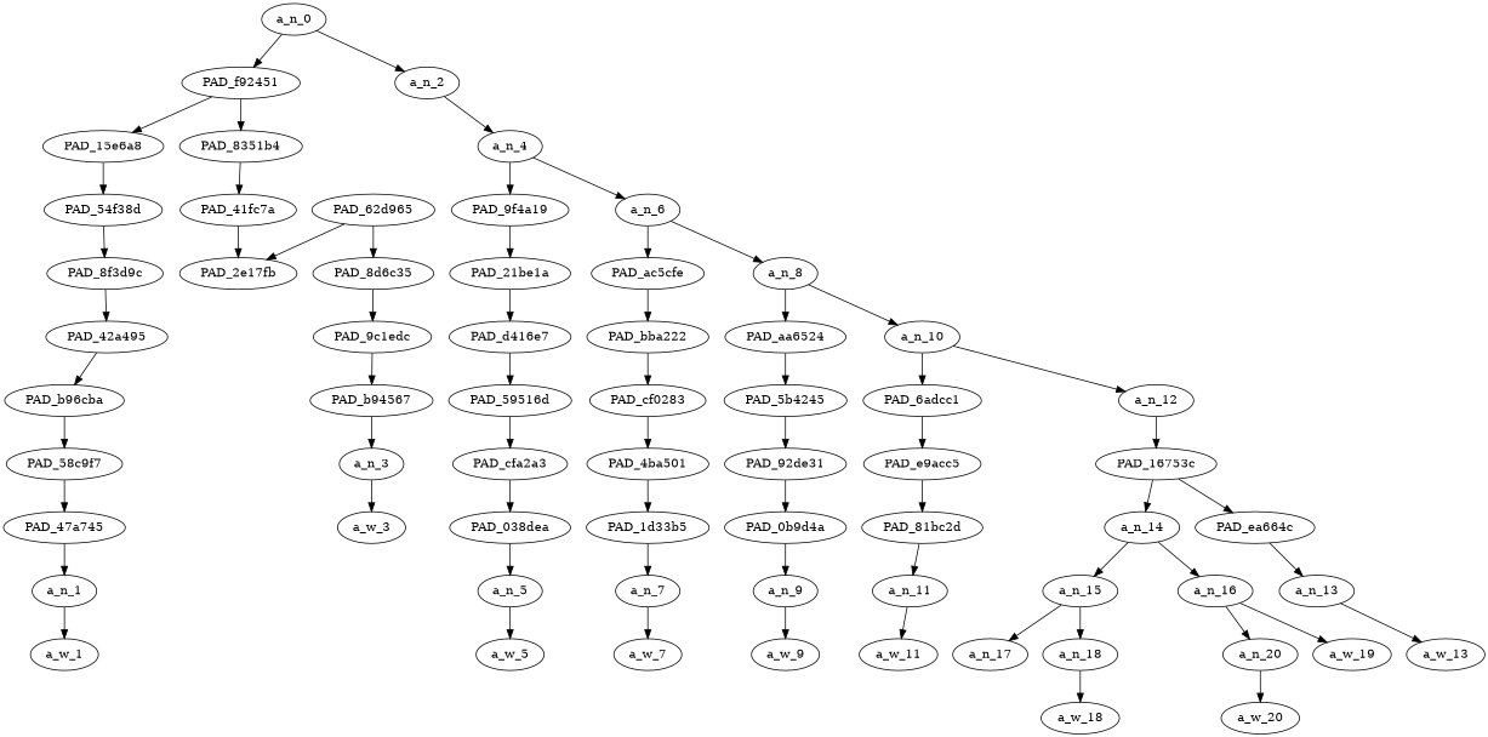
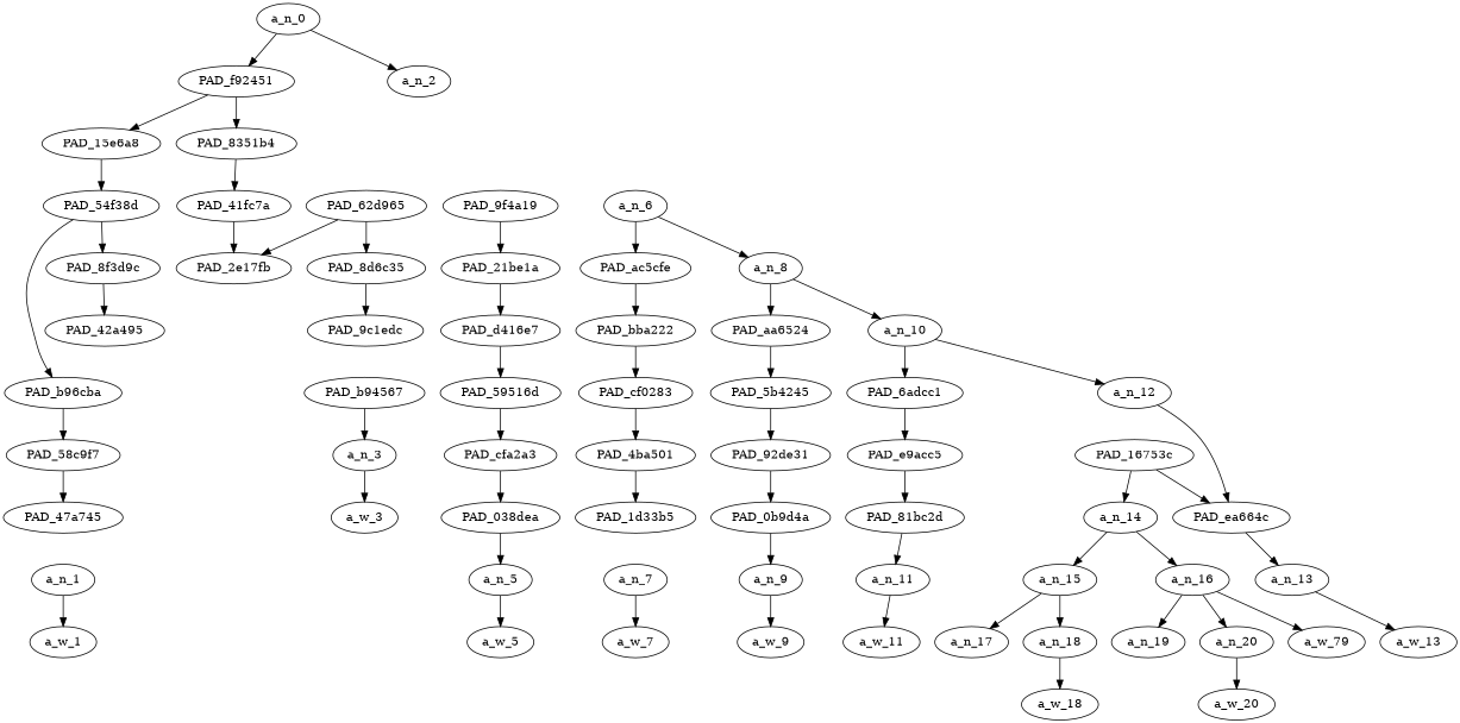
  strict digraph {
    node [div_dir=-1 index=0 level=1 text_span="[0]" value=0.03209846]
    a_n_0 [div_dir=1 level=10 text_span="[0, 1, 2, 3, 4, 5, 6, 7, 8, 9, 10]" value=1.00000003]
    PAD_f92451 [level=9]
    a_n_2 [div_dir=1 index=1 level=9 text_span="[1, 2, 3, 4, 5, 6, 7, 8, 9, 10]" value=0.96787423]
    PAD_15e6a8 [level=8]
    PAD_8351b4 [index=1 level=8 text_span="[1]" value=0.03459465]
-   a_n_4 [div_dir=1 index=2 level=8 text_span="[2, 3, 4, 5, 6, 7, 8, 9, 10]" value=0.93323500]
    PAD_54f38d [level=7]
    PAD_41fc7a [index=1 level=7 text_span="[1]" value=0.03459465]
    PAD_9f4a19 [index=2 level=7 text_span="[2]" value=0.05449514]
    a_n_6 [div_dir=1 index=3 level=7 text_span="[3, 4, 5, 6, 7, 8, 9, 10]" value=0.87866441]
    PAD_8f3d9c [level=6]
    PAD_42a495 [level=5]
    PAD_b96cba [level=4]
    PAD_58c9f7 [level=3]
    PAD_47a745 [level=2]
    a_n_1
    a_w_1 [div_dir=0 level=0 value=i]
    PAD_2e17fb [index=1 level=6 text_span="[1]" value=0.03459465]
    PAD_21be1a [index=2 level=6 text_span="[2]" value=0.05449514]
    PAD_ac5cfe [div_dir=1 index=3 level=6 text_span="[3]" value=0.03890686]
    a_n_8 [div_dir=1 index=4 level=6 text_span="[4, 5, 6, 7, 8, 9, 10]" value=0.83967167]
    PAD_62d965 [index=1 level=5 text_span="[1]" value=0.03459465]
    PAD_8d6c35 [index=1 level=4 text_span="[1]" value=0.03459465]
    PAD_9c1edc [index=1 level=3 text_span="[1]" value=0.03459465]
    PAD_b94567 [index=1 level=2 text_span="[1]" value=0.03459465]
    a_n_3 [index=1 text_span="[1]" value=0.03459465]
    a_w_3 [div_dir=0 index=1 level=0 text_span="[1]" value=am]
    PAD_d416e7 [index=2 level=5 text_span="[2]" value=0.05449514]
    PAD_bba222 [div_dir=1 index=3 level=5 text_span="[3]" value=0.03890686]
    PAD_aa6524 [div_dir=1 index=4 level=5 text_span="[4]" value=0.41727583]
    a_n_10 [index=5 level=5 text_span="[5, 6, 7, 8, 9, 10]" value=0.42233664]
    PAD_59516d [index=2 level=4 text_span="[2]" value=0.05449514]
    PAD_cfa2a3 [index=2 level=3 text_span="[2]" value=0.05449514]
    PAD_038dea [index=2 level=2 text_span="[2]" value=0.05449514]
    a_n_5 [index=2 text_span="[2]" value=0.05449514]
    a_w_5 [div_dir=0 index=2 level=0 text_span="[2]" value=tired]
    PAD_cf0283 [div_dir=1 index=3 level=4 text_span="[3]" value=0.03890686]
    PAD_5b4245 [div_dir=1 index=4 level=4 text_span="[4]" value=0.41727583]
    PAD_6adcc1 [div_dir=1 index=5 level=4 text_span="[5]" value=0.05221599]
    a_n_12 [index=6 level=4 text_span="[6, 7, 8, 9, 10]" value=0.36981052]
    PAD_4ba501 [div_dir=1 index=3 level=3 text_span="[3]" value=0.03890686]
    PAD_1d33b5 [div_dir=1 index=3 level=2 text_span="[3]" value=0.03890686]
    a_n_7 [div_dir=1 index=3 text_span="[3]" value=0.03890686]
    a_w_7 [div_dir=0 index=3 level=0 text_span="[3]" value=of]
    PAD_92de31 [div_dir=1 index=4 level=3 text_span="[4]" value=0.41727583]
    PAD_e9acc5 [div_dir=1 index=5 level=3 text_span="[5]" value=0.05221599]
    PAD_16753c [index=6 level=3 text_span="[6]" value=0.03886791]
    PAD_0b9d4a [div_dir=1 index=4 level=2 text_span="[4]" value=0.41727583]
    a_n_9 [div_dir=1 index=4 text_span="[4]" value=0.41727583]
    a_w_9 [div_dir=0 index=4 level=0 text_span="[4]" value=niggas]
    PAD_81bc2d [div_dir=1 index=5 level=2 text_span="[5]" value=0.05221599]
    a_n_14 [index=7 level=3 text_span="[7, 8, 9, 10]" value=0.33051142]
    PAD_ea664c [index=6 level=2 text_span="[6]" value=0.03886791]
    a_n_15 [index=7 level=2 text_span="[7, 8]" value=0.17288039]
    a_n_16 [index=8 level=2 text_span="[9, 10]" value=0.15717398]
    a_n_11 [div_dir=1 index=5 text_span="[5]" value=0.05221599]
    a_w_11 [div_dir=0 index=5 level=0 text_span="[5]" value=acting]
    a_n_13 [index=6 text_span="[6]" value=0.03886791]
    a_n_17 [index=7 text_span="[7]" value=0.12723171]
    a_n_18 [index=8 text_span="[8]" value=0.04558174]
+   a_n_19 [div_dir=1 index=9 text_span="[9]" value=0.04511664]
    a_n_20 [index=10 text_span="[10]" value=0.11142680]
-   a_w_19 [div_dir=0 index=9 level=0 text_span="[9]" value=is]
+   a_w_19 [div_dir=0 index=9 level=0 text_span="[9]" value=is label=a_w_79]
    a_w_13 [div_dir=0 index=6 level=0 text_span="[6]" value=like]
    a_w_18 [div_dir=0 index=8 level=0 text_span="[8]" value=anthony]
    a_w_20 [div_dir=0 index=10 level=0 text_span="[10]" value=trash]
    a_n_0 -> PAD_f92451
    a_n_0 -> a_n_2
    PAD_f92451 -> PAD_15e6a8
    PAD_f92451 -> PAD_8351b4
-   a_n_2 -> a_n_4
    PAD_15e6a8 -> PAD_54f38d
    PAD_8351b4 -> PAD_41fc7a
-   a_n_4 -> PAD_9f4a19
-   a_n_4 -> a_n_6
    PAD_54f38d -> PAD_8f3d9c
    PAD_41fc7a -> PAD_2e17fb
    PAD_9f4a19 -> PAD_21be1a
    a_n_6 -> PAD_ac5cfe
    a_n_6 -> a_n_8
    PAD_8f3d9c -> PAD_42a495
-   PAD_42a495 -> PAD_b96cba
+   PAD_54f38d -> PAD_b96cba
    PAD_b96cba -> PAD_58c9f7
    PAD_58c9f7 -> PAD_47a745
-   PAD_47a745 -> a_n_1
    a_n_1 -> a_w_1
    PAD_21be1a -> PAD_d416e7
    PAD_ac5cfe -> PAD_bba222
    a_n_8 -> PAD_aa6524
    a_n_8 -> a_n_10
    PAD_62d965 -> PAD_2e17fb
    PAD_62d965 -> PAD_8d6c35
    PAD_8d6c35 -> PAD_9c1edc
-   PAD_9c1edc -> PAD_b94567
    PAD_b94567 -> a_n_3
    a_n_3 -> a_w_3
    PAD_d416e7 -> PAD_59516d
    PAD_bba222 -> PAD_cf0283
    PAD_aa6524 -> PAD_5b4245
    a_n_10 -> PAD_6adcc1
    a_n_10 -> a_n_12
    PAD_59516d -> PAD_cfa2a3
    PAD_cfa2a3 -> PAD_038dea
    PAD_038dea -> a_n_5
    a_n_5 -> a_w_5
    PAD_cf0283 -> PAD_4ba501
    PAD_5b4245 -> PAD_92de31
    PAD_6adcc1 -> PAD_e9acc5
-   a_n_12 -> PAD_16753c
+   a_n_12 -> PAD_ea664c
    PAD_4ba501 -> PAD_1d33b5
-   PAD_1d33b5 -> a_n_7
    a_n_7 -> a_w_7
    PAD_92de31 -> PAD_0b9d4a
    PAD_e9acc5 -> PAD_81bc2d
    PAD_16753c -> a_n_14
    PAD_16753c -> PAD_ea664c
    PAD_0b9d4a -> a_n_9
    a_n_9 -> a_w_9
    PAD_81bc2d -> a_n_11
    a_n_14 -> a_n_15
    a_n_14 -> a_n_16
    PAD_ea664c -> a_n_13
    a_n_15 -> a_n_17
    a_n_15 -> a_n_18
+   a_n_16 -> a_n_19
    a_n_16 -> a_n_20
    a_n_16 -> a_w_19
    a_n_11 -> a_w_11
    a_n_13 -> a_w_13
    a_n_18 -> a_w_18
    a_n_20 -> a_w_20
  }
